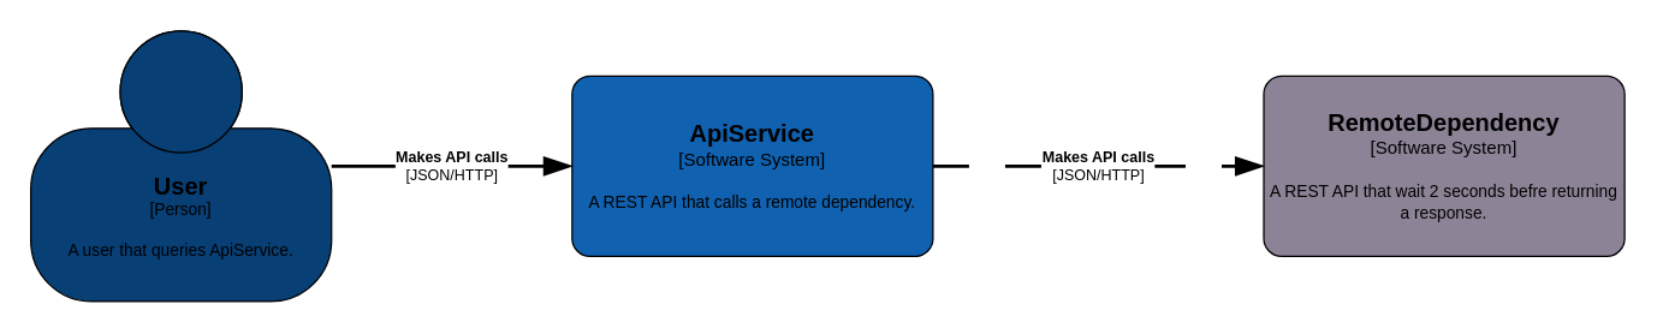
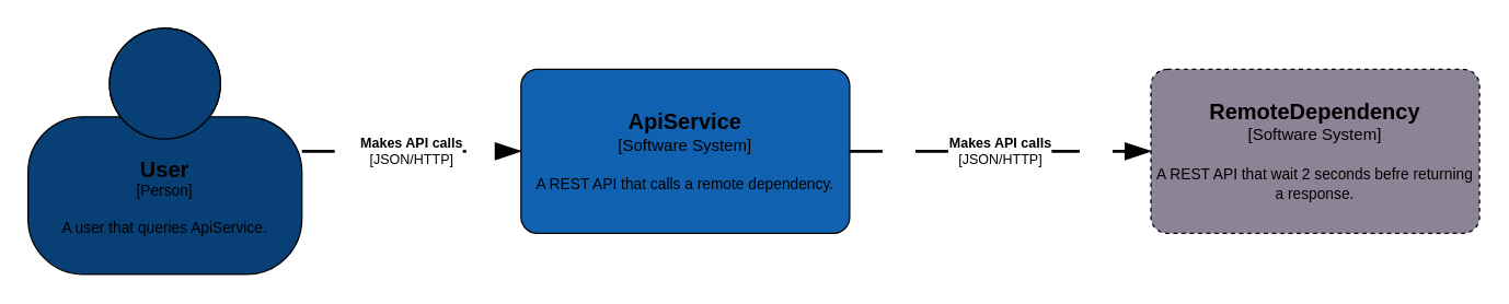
  <mxCell id="0" />
  <mxCell id="1" parent="0" />
  <mxCell id="2" value="&lt;font style=&quot;font-size: 16px&quot;&gt;&lt;b&gt;User&lt;/b&gt;&lt;/font&gt;&lt;div&gt;[Person]&lt;/div&gt;&lt;br&gt;&lt;div&gt;&lt;font style=&quot;font-size: 11px&quot;&gt;&lt;font&gt;A user that queries ApiService.&lt;/font&gt;&lt;/font&gt;&lt;/div&gt;" style="html=1;fontSize=11;dashed=0;whiteSpace=wrap;fillColor=#083F75;strokeColor=default;fontColor=default;shape=mxgraph.c4.person2;align=center;metaEdit=1;points=[[0.5,0,0],[1,0.5,0],[1,0.75,0],[0.75,1,0],[0.5,1,0],[0.25,1,0],[0,0.75,0],[0,0.5,0]];resizable=0;" vertex="1" parent="1"><mxGeometry x="20" y="20" width="200" height="180" as="geometry" /></mxCell>
  <mxCell id="3" value="&lt;font style=&quot;font-size: 16px&quot;&gt;&lt;b&gt;ApiService&lt;/b&gt;&lt;/font&gt;&lt;div&gt;[Software System]&lt;/div&gt;&lt;br&gt;&lt;div&gt;&lt;font style=&quot;font-size: 11px&quot;&gt;&lt;font&gt;A REST API that calls a remote dependency.&lt;/font&gt;&lt;/font&gt;&lt;/div&gt;" style="rounded=1;whiteSpace=wrap;html=1;labelBackgroundColor=none;fillColor=#1061B0;fontColor=default;align=center;arcSize=10;strokeColor=default;metaEdit=1;resizable=0;points=[[0.25,0,0],[0.5,0,0],[0.75,0,0],[1,0.25,0],[1,0.5,0],[1,0.75,0],[0.75,1,0],[0.5,1,0],[0.25,1,0],[0,0.75,0],[0,0.5,0],[0,0.25,0]];" vertex="1" parent="1"><mxGeometry x="380" y="50" width="240" height="120" as="geometry" /></mxCell>
- <mxCell id="4" value="&lt;font style=&quot;font-size: 16px&quot;&gt;&lt;b&gt;RemoteDependency&lt;/b&gt;&lt;/font&gt;&lt;div&gt;[Software System]&lt;/div&gt;&lt;br&gt;&lt;div&gt;&lt;font style=&quot;font-size: 11px&quot;&gt;&lt;font&gt;A REST API that wait 2 seconds befre returning a response.&lt;/font&gt;&lt;/font&gt;&lt;/div&gt;" style="rounded=1;whiteSpace=wrap;html=1;labelBackgroundColor=none;fillColor=#8C8496;fontColor=default;align=center;arcSize=10;strokeColor=default;metaEdit=1;resizable=0;points=[[0.25,0,0],[0.5,0,0],[0.75,0,0],[1,0.25,0],[1,0.5,0],[1,0.75,0],[0.75,1,0],[0.5,1,0],[0.25,1,0],[0,0.75,0],[0,0.5,0],[0,0.25,0]];" vertex="1" parent="1"><mxGeometry x="840" y="50" width="240" height="120" as="geometry" /></mxCell>
+ <mxCell id="4" value="&lt;font style=&quot;font-size: 16px&quot;&gt;&lt;b&gt;RemoteDependency&lt;/b&gt;&lt;/font&gt;&lt;div&gt;[Software System]&lt;/div&gt;&lt;br&gt;&lt;div&gt;&lt;font style=&quot;font-size: 11px&quot;&gt;&lt;font&gt;A REST API that wait 2 seconds befre returning a response.&lt;/font&gt;&lt;/font&gt;&lt;/div&gt;" style="rounded=1;whiteSpace=wrap;html=1;labelBackgroundColor=none;fillColor=#8C8496;fontColor=default;align=center;arcSize=10;strokeColor=default;metaEdit=1;resizable=0;points=[[0.25,0,0],[0.5,0,0],[0.75,0,0],[1,0.25,0],[1,0.5,0],[1,0.75,0],[0.75,1,0],[0.5,1,0],[0.25,1,0],[0,0.75,0],[0,0.5,0],[0,0.25,0]];dashed=1;" vertex="1" parent="1"><mxGeometry x="840" y="50" width="240" height="120" as="geometry" /></mxCell>
  <mxCell id="5" value="&lt;div style=&quot;text-align: left&quot;&gt;&lt;div style=&quot;text-align: center&quot;&gt;&lt;b&gt;Makes API calls&lt;/b&gt;&lt;/div&gt;&lt;div style=&quot;text-align: center&quot;&gt;[JSON/HTTP]&lt;/div&gt;&lt;/div&gt;" style="endArrow=blockThin;html=1;fontSize=10;fontColor=default;strokeWidth=2;endFill=1;strokeColor=default;elbow=vertical;metaEdit=1;endSize=14;startSize=14;jumpStyle=arc;jumpSize=16;rounded=0;edgeStyle=orthogonalEdgeStyle;labelBackgroundColor=default;dashed=1;dashPattern=12 12;" edge="1" parent="1" source="3" target="4"><mxGeometry width="240" relative="1" as="geometry"><mxPoint x="650" y="350" as="sourcePoint" /><mxPoint x="890" y="350" as="targetPoint" /></mxGeometry></mxCell>
- <mxCell id="6" value="&lt;div style=&quot;text-align: left&quot;&gt;&lt;div style=&quot;text-align: center&quot;&gt;&lt;b&gt;Makes API calls&lt;/b&gt;&lt;/div&gt;&lt;div style=&quot;text-align: center&quot;&gt;[JSON/HTTP]&lt;/div&gt;&lt;/div&gt;" style="endArrow=blockThin;html=1;fontSize=10;fontColor=default;strokeWidth=2;endFill=1;strokeColor=default;elbow=vertical;metaEdit=1;endSize=14;startSize=14;jumpStyle=arc;jumpSize=16;rounded=0;edgeStyle=orthogonalEdgeStyle;labelBackgroundColor=default;dashed=0;dashPattern=12 12;" edge="1" parent="1" source="2" target="3"><mxGeometry width="240" relative="1" as="geometry"><mxPoint x="370" y="260" as="sourcePoint" /><mxPoint x="610" y="260" as="targetPoint" /><mxPoint as="offset" /></mxGeometry></mxCell>
+ <mxCell id="6" value="&lt;div style=&quot;text-align: left&quot;&gt;&lt;div style=&quot;text-align: center&quot;&gt;&lt;b&gt;Makes API calls&lt;/b&gt;&lt;/div&gt;&lt;div style=&quot;text-align: center&quot;&gt;[JSON/HTTP]&lt;/div&gt;&lt;/div&gt;" style="endArrow=blockThin;html=1;fontSize=10;fontColor=default;strokeWidth=2;endFill=1;strokeColor=default;elbow=vertical;metaEdit=1;endSize=14;startSize=14;jumpStyle=arc;jumpSize=16;rounded=0;edgeStyle=orthogonalEdgeStyle;labelBackgroundColor=default;dashed=1;dashPattern=12 12;" edge="1" parent="1" source="2" target="3"><mxGeometry width="240" relative="1" as="geometry"><mxPoint x="370" y="260" as="sourcePoint" /><mxPoint x="610" y="260" as="targetPoint" /><mxPoint as="offset" /></mxGeometry></mxCell>
